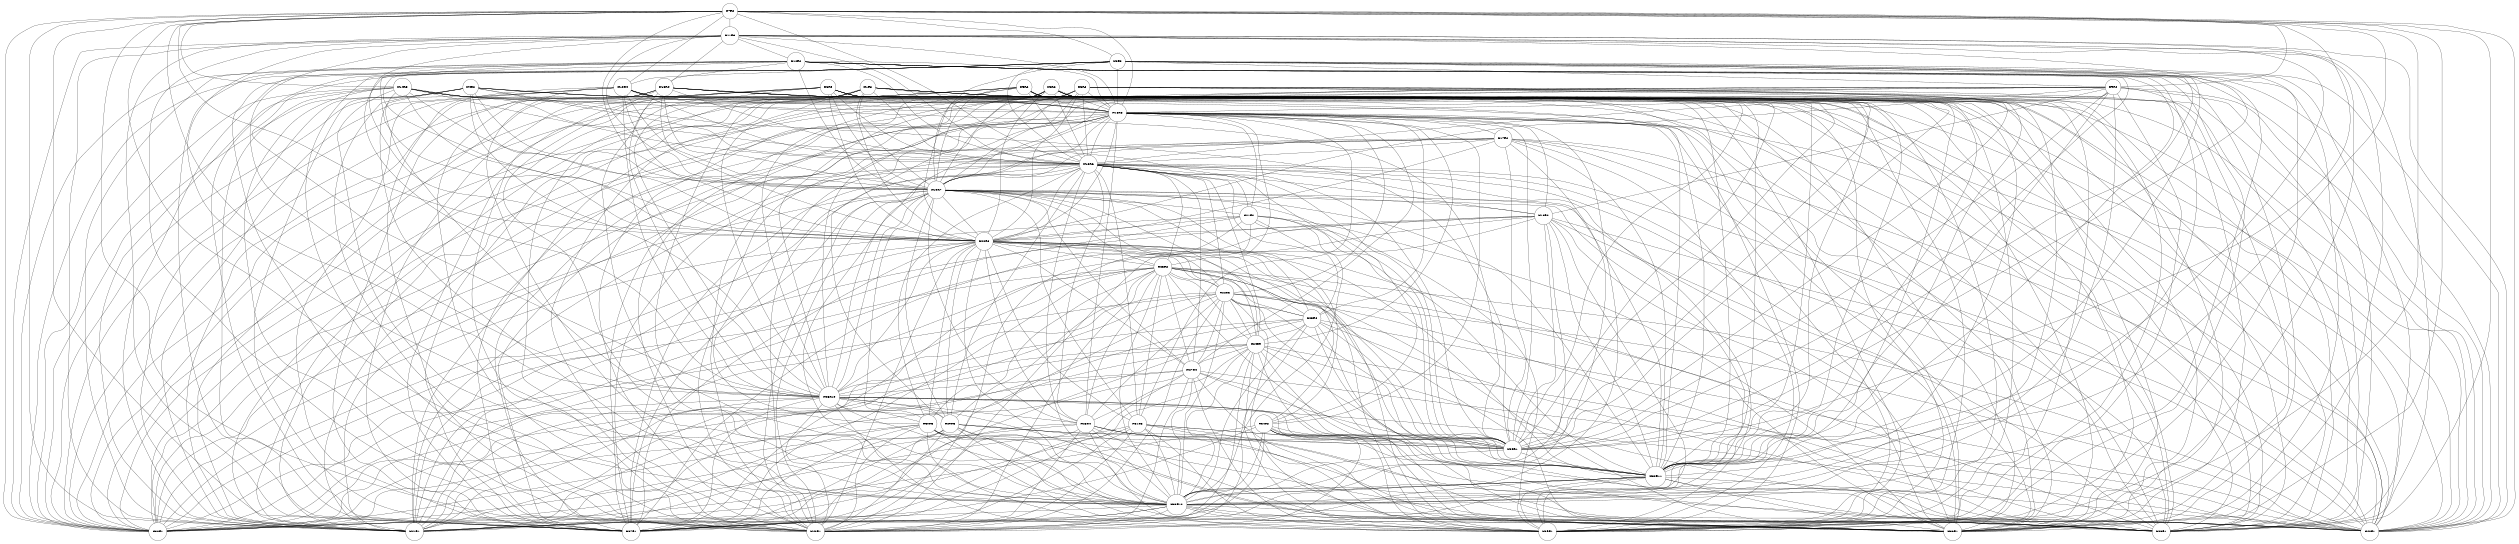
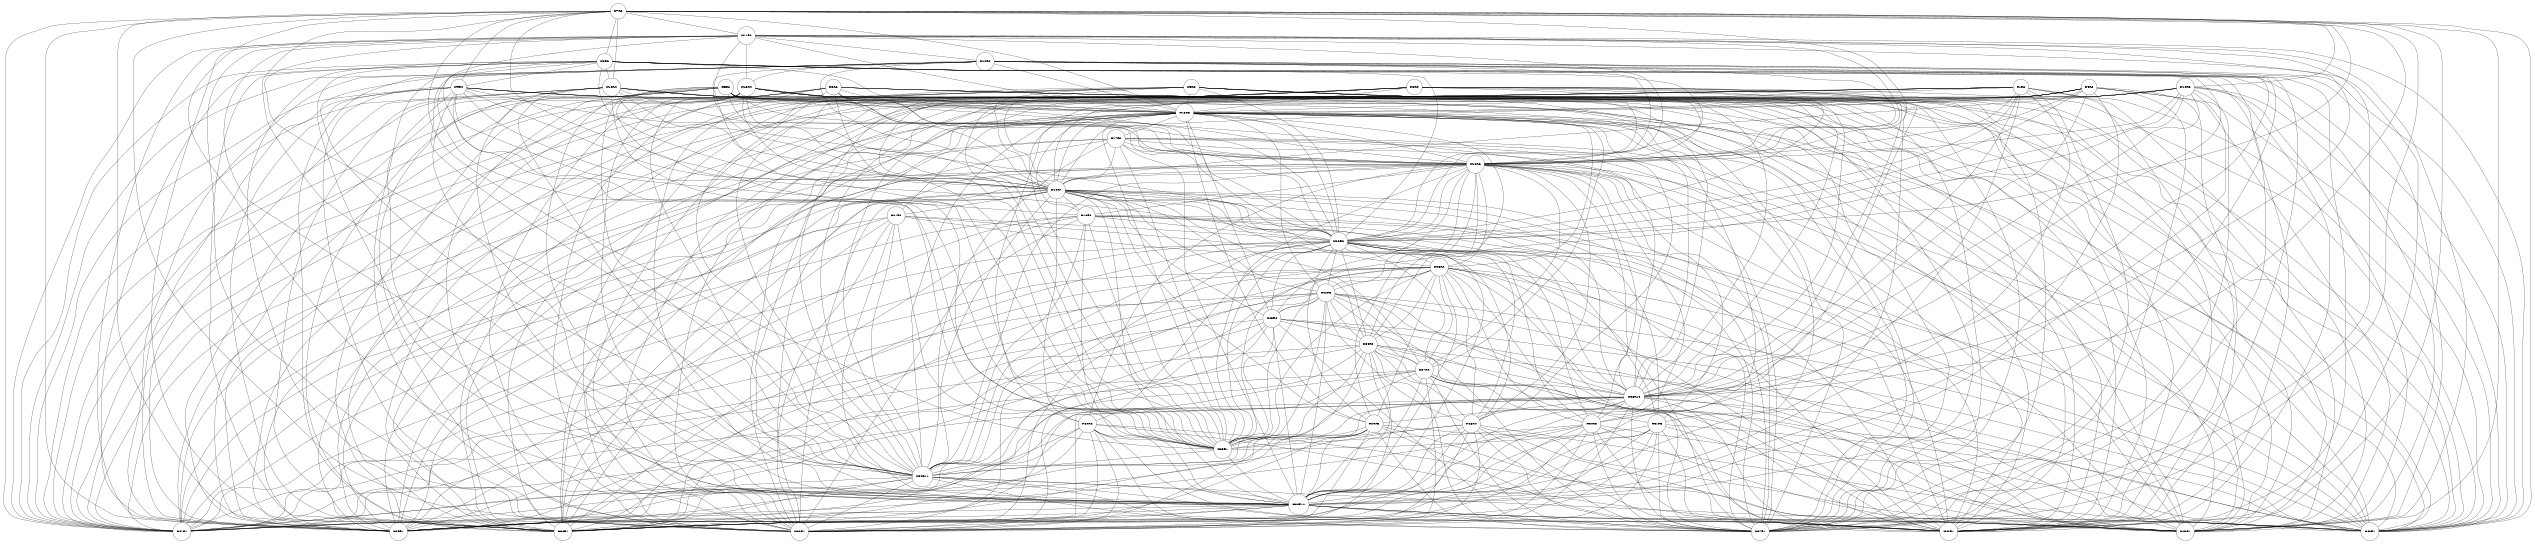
  graph {
    node [shape=circle]
    N1R2
    N15R5
    N16R6
    N19R7
    N20R8
    N26R10
    N35R1
    N32R11
    N33R12
    N38R1
    N39R1
    N36R1
    N37R1
    N42R1
    N43R1
    N40R1
    N41R1
    N17R2
    N18R2
    N23R2
    N22R3
    N25R4
    N24R9
    N27R4
    N29R3
    N28R4
    N31R3
    N30R3
    N34R2
    N21R2
    N2R2
    N3R2
    N4R2
    N5R2
    n35 [label=N6R9]
    n36 [label=N7R0]
    N8R3
    N9R4
    N10R4
    N11R3
    N14R3
    N12R2
    N13R4
    N1R2 -- N15R5
    N1R2 -- N16R6
    N1R2 -- N19R7
    N1R2 -- N20R8
    N1R2 -- N26R10
-   N1R2 -- N35R1
+   N1R2 -- N30R3
    N1R2 -- N32R11
    N1R2 -- N33R12
    N1R2 -- N38R1
    N1R2 -- N39R1
    N1R2 -- N36R1
    N1R2 -- N37R1
    N1R2 -- N42R1
    N1R2 -- N43R1
    N1R2 -- N40R1
    N1R2 -- N41R1
    N15R5 -- N16R6
    N15R5 -- N19R7
    N15R5 -- N20R8
    N15R5 -- N26R10
    N15R5 -- N35R1
    N15R5 -- N32R11
    N15R5 -- N33R12
    N15R5 -- N38R1
    N15R5 -- N39R1
    N15R5 -- N36R1
    N15R5 -- N37R1
    N15R5 -- N42R1
    N15R5 -- N43R1
    N15R5 -- N40R1
    N15R5 -- N17R2
    N15R5 -- N18R2
    N15R5 -- N23R2
    N15R5 -- N22R3
    N15R5 -- N25R4
    N15R5 -- N24R9
    N15R5 -- N27R4
    N15R5 -- N29R3
    N15R5 -- N28R4
    N15R5 -- N31R3
    N15R5 -- N30R3
    N15R5 -- N34R2
    N15R5 -- N21R2
    N16R6 -- N19R7
    N16R6 -- N20R8
-   N16R6 -- N21R2
+   N16R6 -- N26R10
    N16R6 -- N35R1
    N16R6 -- N32R11
    N16R6 -- N33R12
    N16R6 -- N38R1
    N16R6 -- N39R1
    N16R6 -- N36R1
    N16R6 -- N37R1
    N16R6 -- N42R1
    N16R6 -- N43R1
    N16R6 -- N40R1
    N16R6 -- N41R1
    N16R6 -- N18R2
    N16R6 -- N23R2
    N16R6 -- N22R3
    N16R6 -- N25R4
    N16R6 -- N24R9
    N16R6 -- N27R4
    N16R6 -- N29R3
    N16R6 -- N28R4
    N16R6 -- N31R3
    N16R6 -- N30R3
    N16R6 -- N34R2
    N19R7 -- N20R8
    N19R7 -- N26R10
    N19R7 -- N35R1
    N19R7 -- N32R11
    N19R7 -- N33R12
    N19R7 -- N38R1
    N19R7 -- N39R1
    N19R7 -- N36R1
    N19R7 -- N37R1
    N19R7 -- N42R1
    N19R7 -- N41R1
    N19R7 -- N18R2
    N19R7 -- N23R2
    N19R7 -- N22R3
    N19R7 -- N25R4
    N19R7 -- N24R9
    N19R7 -- N27R4
    N19R7 -- N29R3
    N19R7 -- N28R4
    N19R7 -- N31R3
    N19R7 -- N30R3
    N19R7 -- N34R2
    N19R7 -- N21R2
    N20R8 -- N26R10
    N20R8 -- N35R1
    N20R8 -- N32R11
    N20R8 -- N33R12
    N20R8 -- N38R1
    N20R8 -- N39R1
    N20R8 -- N36R1
    N20R8 -- N37R1
    N20R8 -- N42R1
    N20R8 -- N41R1
    N20R8 -- N23R2
    N20R8 -- N22R3
    N20R8 -- N25R4
    N20R8 -- N24R9
    N20R8 -- N27R4
    N20R8 -- N29R3
    N20R8 -- N28R4
    N20R8 -- N31R3
    N20R8 -- N30R3
    N20R8 -- N34R2
    N26R10 -- N35R1
    N26R10 -- N32R11
    N26R10 -- N33R12
    N26R10 -- N38R1
    N26R10 -- N39R1
    N26R10 -- N36R1
    N26R10 -- N37R1
    N26R10 -- N42R1
    N26R10 -- N43R1
    N26R10 -- N40R1
    N26R10 -- N41R1
    N26R10 -- N29R3
    N26R10 -- N28R4
    N26R10 -- N30R3
    N35R1 -- N32R11
    N35R1 -- N33R12
    N32R11 -- N33R12
    N32R11 -- N38R1
    N32R11 -- N39R1
    N32R11 -- N36R1
    N32R11 -- N37R1
    N32R11 -- N42R1
    N32R11 -- N43R1
    N32R11 -- N40R1
    N32R11 -- N41R1
    N33R12 -- N38R1
    N33R12 -- N39R1
    N33R12 -- N36R1
    N33R12 -- N37R1
    N33R12 -- N42R1
    N33R12 -- N43R1
    N33R12 -- N40R1
    N33R12 -- N41R1
    N17R2 -- N16R6
    N17R2 -- N19R7
    N17R2 -- N20R8
    N17R2 -- N35R1
    N17R2 -- N32R11
    N17R2 -- N33R12
    N17R2 -- N39R1
    N17R2 -- N36R1
    N17R2 -- N37R1
    N17R2 -- N42R1
    N17R2 -- N43R1
    N17R2 -- N40R1
    N17R2 -- N41R1
    N18R2 -- N20R8
    N18R2 -- N35R1
    N18R2 -- N32R11
    N18R2 -- N33R12
    N18R2 -- N38R1
    N18R2 -- N39R1
    N18R2 -- N36R1
    N18R2 -- N37R1
    N18R2 -- N42R1
    N18R2 -- N43R1
    N18R2 -- N40R1
    N18R2 -- N41R1
    N23R2 -- N26R10
    N23R2 -- N35R1
    N23R2 -- N32R11
    N23R2 -- N33R12
    N23R2 -- N38R1
    N23R2 -- N39R1
    N23R2 -- N36R1
    N23R2 -- N37R1
    N23R2 -- N42R1
    N23R2 -- N43R1
    N23R2 -- N40R1
    N23R2 -- N41R1
    N23R2 -- N22R3
    N23R2 -- N25R4
    N23R2 -- N24R9
    N23R2 -- N27R4
    N23R2 -- N29R3
    N23R2 -- N28R4
    N23R2 -- N31R3
    N23R2 -- N30R3
    N22R3 -- N26R10
    N22R3 -- N35R1
    N22R3 -- N32R11
    N22R3 -- N33R12
    N22R3 -- N38R1
    N22R3 -- N39R1
    N22R3 -- N36R1
    N22R3 -- N37R1
    N22R3 -- N42R1
    N22R3 -- N43R1
    N22R3 -- N40R1
    N22R3 -- N41R1
    N22R3 -- N25R4
    N22R3 -- N24R9
    N22R3 -- N27R4
    N22R3 -- N28R4
    N25R4 -- N35R1
    N25R4 -- N32R11
    N25R4 -- N33R12
    N25R4 -- N38R1
    N25R4 -- N36R1
    N25R4 -- N37R1
    N25R4 -- N42R1
    N25R4 -- N43R1
    N25R4 -- N40R1
    N25R4 -- N41R1
    N25R4 -- N24R9
    N24R9 -- N26R10
    N24R9 -- N35R1
    N24R9 -- N32R11
    N24R9 -- N33R12
    N24R9 -- N38R1
    N24R9 -- N39R1
    N24R9 -- N36R1
    N24R9 -- N37R1
    N24R9 -- N42R1
    N24R9 -- N43R1
    N24R9 -- N40R1
    N24R9 -- N41R1
    N24R9 -- N27R4
    N24R9 -- N28R4
    N27R4 -- N26R10
    N27R4 -- N35R1
    N27R4 -- N33R12
    N27R4 -- N38R1
    N27R4 -- N39R1
    N27R4 -- N36R1
    N27R4 -- N37R1
    N27R4 -- N42R1
    N27R4 -- N43R1
    N27R4 -- N40R1
    N27R4 -- N41R1
    N29R3 -- N35R1
    N29R3 -- N33R12
    N29R3 -- N38R1
    N29R3 -- N39R1
    N29R3 -- N36R1
    N29R3 -- N37R1
    N29R3 -- N42R1
    N29R3 -- N43R1
    N29R3 -- N40R1
    N29R3 -- N41R1
    N28R4 -- N35R1
    N28R4 -- N33R12
    N28R4 -- N38R1
    N28R4 -- N39R1
    N28R4 -- N36R1
    N28R4 -- N37R1
    N28R4 -- N42R1
    N28R4 -- N43R1
    N28R4 -- N40R1
    N28R4 -- N41R1
    N31R3 -- N35R1
    N31R3 -- N33R12
    N31R3 -- N38R1
    N31R3 -- N39R1
    N31R3 -- N36R1
    N31R3 -- N37R1
    N31R3 -- N42R1
    N31R3 -- N43R1
    N31R3 -- N40R1
    N31R3 -- N41R1
    N30R3 -- N35R1
    N30R3 -- N33R12
    N30R3 -- N38R1
    N30R3 -- N39R1
    N30R3 -- N36R1
    N30R3 -- N37R1
    N30R3 -- N42R1
    N30R3 -- N43R1
    N30R3 -- N40R1
    N30R3 -- N41R1
    N34R2 -- N35R1
    N34R2 -- N32R11
    N34R2 -- N33R12
    N34R2 -- N38R1
    N34R2 -- N39R1
    N34R2 -- N36R1
    N34R2 -- N37R1
    N34R2 -- N42R1
    N34R2 -- N43R1
    N34R2 -- N40R1
    N34R2 -- N41R1
    N21R2 -- N20R8
    N21R2 -- N35R1
    N21R2 -- N32R11
    N21R2 -- N33R12
    N21R2 -- N38R1
    N21R2 -- N39R1
    N21R2 -- N36R1
    N21R2 -- N37R1
    N21R2 -- N42R1
    N21R2 -- N41R1
    N2R2 -- N15R5
    N2R2 -- N16R6
    N2R2 -- N19R7
    N2R2 -- N20R8
    N2R2 -- N26R10
    N2R2 -- N35R1
    N2R2 -- N32R11
    N2R2 -- N33R12
    N2R2 -- N38R1
    N2R2 -- N39R1
    N2R2 -- N36R1
    N2R2 -- N37R1
    N2R2 -- N42R1
    N2R2 -- N43R1
    N2R2 -- N40R1
    N2R2 -- N41R1
    N3R2 -- N15R5
    N3R2 -- N16R6
    N3R2 -- N19R7
    N3R2 -- N20R8
    N3R2 -- N26R10
    N3R2 -- N35R1
    N3R2 -- N32R11
    N3R2 -- N33R12
    N3R2 -- N38R1
    N3R2 -- N39R1
    N3R2 -- N36R1
    N3R2 -- N37R1
    N3R2 -- N42R1
    N3R2 -- N43R1
    N3R2 -- N40R1
    N3R2 -- N41R1
    N4R2 -- N15R5
    N4R2 -- N16R6
    N4R2 -- N19R7
    N4R2 -- N20R8
    N4R2 -- N26R10
    N4R2 -- N35R1
    N4R2 -- N32R11
    N4R2 -- N33R12
    N4R2 -- N38R1
    N4R2 -- N36R1
    N4R2 -- N37R1
    N4R2 -- N42R1
    N4R2 -- N43R1
    N4R2 -- N40R1
    N4R2 -- N41R1
    N5R2 -- N15R5
    N5R2 -- N16R6
    N5R2 -- N19R7
    N5R2 -- N20R8
    N5R2 -- N26R10
    N5R2 -- N35R1
    N5R2 -- N32R11
    N5R2 -- N33R12
    N5R2 -- N38R1
    N5R2 -- N39R1
    N5R2 -- N36R1
    N5R2 -- N37R1
    N5R2 -- N42R1
    N5R2 -- N43R1
    N5R2 -- N40R1
    N5R2 -- N41R1
    n35 -- N15R5
    n35 -- N16R6
    n35 -- N19R7
    n35 -- N20R8
    n35 -- N26R10
    n35 -- N35R1
    n35 -- N32R11
    n35 -- N33R12
    n35 -- N38R1
    n35 -- N39R1
    n35 -- N36R1
    n35 -- N37R1
    n35 -- N42R1
    n35 -- N43R1
    n35 -- N40R1
    n35 -- N41R1
    n36 -- N15R5
    n36 -- N16R6
    n36 -- N19R7
    n36 -- N20R8
    n36 -- N26R10
    n36 -- N35R1
    n36 -- N32R11
    n36 -- N33R12
    n36 -- N38R1
    n36 -- N39R1
    n36 -- N36R1
    n36 -- N37R1
    n36 -- N42R1
    n36 -- N43R1
    n36 -- N40R1
    n36 -- N41R1
    n36 -- N8R3
    n36 -- N9R4
    n36 -- N10R4
    n36 -- N11R3
    n36 -- N14R3
    N8R3 -- N15R5
    N8R3 -- N16R6
    N8R3 -- N19R7
    N8R3 -- N20R8
    N8R3 -- N26R10
    N8R3 -- N35R1
    N8R3 -- N32R11
    N8R3 -- N33R12
    N8R3 -- N38R1
    N8R3 -- N39R1
    N8R3 -- N36R1
    N8R3 -- N37R1
    N8R3 -- N42R1
    N8R3 -- N43R1
    N8R3 -- N40R1
    N8R3 -- N41R1
    N8R3 -- N9R4
    N8R3 -- N10R4
    N9R4 -- N15R5
    N9R4 -- N16R6
    N9R4 -- N19R7
    N9R4 -- N20R8
    N9R4 -- N35R1
    N9R4 -- N32R11
    N9R4 -- N33R12
    N9R4 -- N38R1
    N9R4 -- N39R1
    N9R4 -- N36R1
    N9R4 -- N37R1
    N9R4 -- N42R1
    N9R4 -- N43R1
    N9R4 -- N40R1
    N9R4 -- N41R1
    N9R4 -- N18R2
    N10R4 -- N15R5
    N10R4 -- N16R6
    N10R4 -- N19R7
    N10R4 -- N20R8
    N10R4 -- N26R10
    N10R4 -- N35R1
    N10R4 -- N32R11
    N10R4 -- N33R12
    N10R4 -- N38R1
    N10R4 -- N39R1
    N10R4 -- N36R1
    N10R4 -- N37R1
    N10R4 -- N42R1
    N10R4 -- N43R1
    N10R4 -- N40R1
    N10R4 -- N41R1
    N11R3 -- N15R5
    N11R3 -- N16R6
    N11R3 -- N19R7
    N11R3 -- N20R8
    N11R3 -- N26R10
    N11R3 -- N35R1
    N11R3 -- N32R11
    N11R3 -- N33R12
    N11R3 -- N38R1
    N11R3 -- N39R1
    N11R3 -- N36R1
    N11R3 -- N37R1
    N11R3 -- N42R1
    N11R3 -- N43R1
    N11R3 -- N40R1
    N11R3 -- N41R1
    N11R3 -- N12R2
    N11R3 -- N13R4
    N14R3 -- N15R5
    N14R3 -- N16R6
    N14R3 -- N19R7
    N14R3 -- N20R8
    N14R3 -- N26R10
    N14R3 -- N35R1
    N14R3 -- N33R12
    N14R3 -- N38R1
    N14R3 -- N39R1
    N14R3 -- N36R1
    N14R3 -- N37R1
    N14R3 -- N42R1
    N14R3 -- N43R1
    N14R3 -- N40R1
    N14R3 -- N41R1
    N12R2 -- N15R5
    N12R2 -- N16R6
    N12R2 -- N19R7
    N12R2 -- N20R8
    N12R2 -- N26R10
    N12R2 -- N35R1
    N12R2 -- N32R11
    N12R2 -- N33R12
    N12R2 -- N38R1
    N12R2 -- N39R1
    N12R2 -- N36R1
    N12R2 -- N37R1
    N12R2 -- N42R1
    N12R2 -- N43R1
    N12R2 -- N40R1
    N12R2 -- N41R1
    N12R2 -- N13R4
    N13R4 -- N15R5
    N13R4 -- N16R6
    N13R4 -- N19R7
    N13R4 -- N20R8
    N13R4 -- N26R10
    N13R4 -- N35R1
    N13R4 -- N32R11
    N13R4 -- N33R12
    N13R4 -- N38R1
    N13R4 -- N39R1
    N13R4 -- N36R1
    N13R4 -- N37R1
    N13R4 -- N42R1
    N13R4 -- N43R1
    N13R4 -- N40R1
    N13R4 -- N41R1
  }
